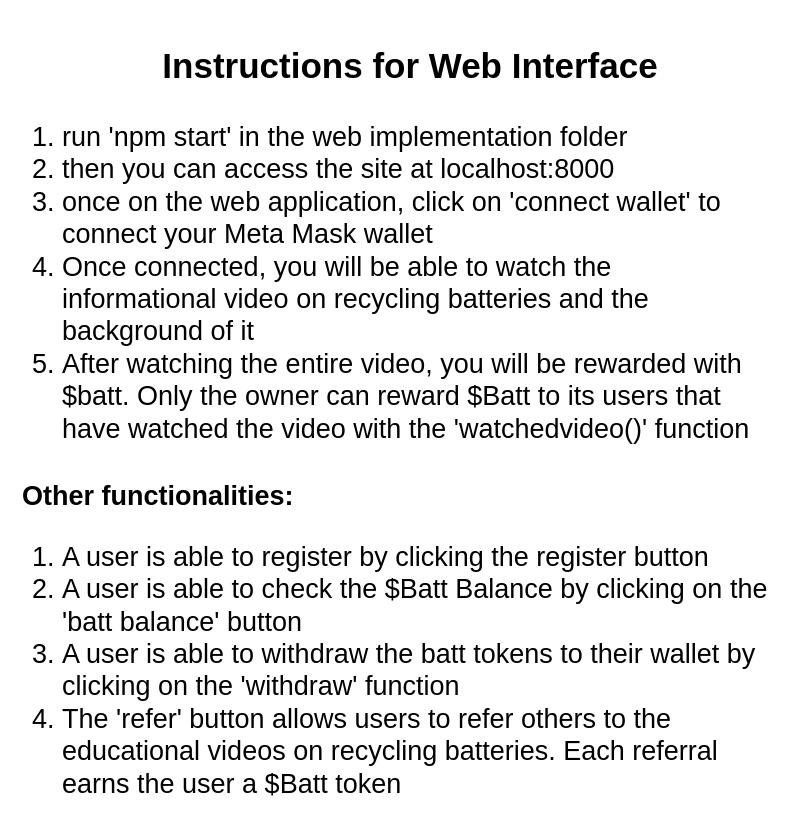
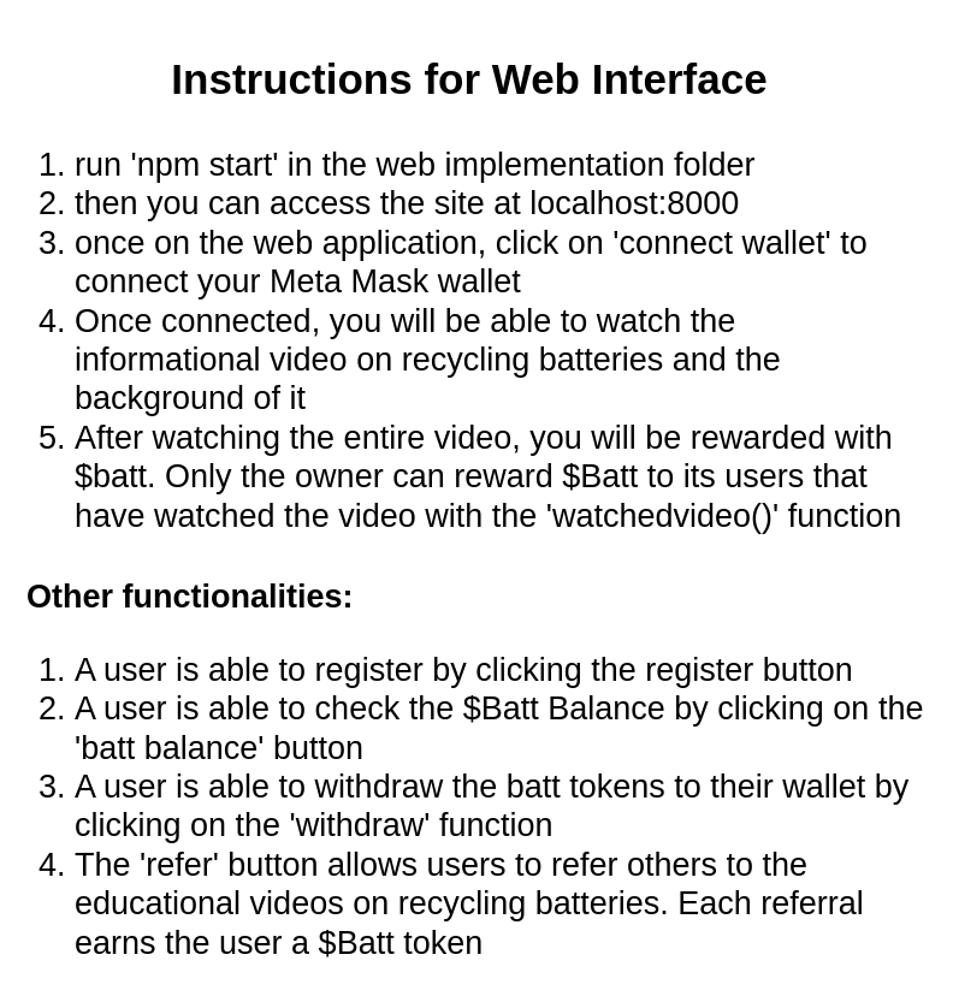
  <mxCell id="0" />
  <mxCell id="1" parent="0" />
- <mxCell id="2" value="&lt;h1&gt;&lt;font style=&quot;font-size: 35px&quot;&gt;Instructions for Web Interface&lt;/font&gt;&lt;/h1&gt;" style="text;html=1;strokeColor=none;fillColor=none;align=center;verticalAlign=middle;whiteSpace=wrap;rounded=0;" vertex="1" parent="1"><mxGeometry x="50" y="20" width="720" height="90" as="geometry" /></mxCell>
+ <mxCell id="2" value="&lt;h1&gt;&lt;font style=&quot;font-size: 35px&quot;&gt;Instructions for Web Interface&lt;/font&gt;&lt;/h1&gt;" style="text;html=1;strokeColor=none;fillColor=none;align=center;verticalAlign=middle;whiteSpace=wrap;rounded=0;" vertex="1" parent="1"><mxGeometry x="30" y="20" width="720" height="90" as="geometry" /></mxCell>
  <mxCell id="3" value="&lt;ol style=&quot;font-size: 27px&quot;&gt;&lt;li&gt;run 'npm start' in the web implementation folder&amp;nbsp;&lt;/li&gt;&lt;li&gt;then you can access the site at localhost:8000&lt;/li&gt;&lt;li&gt;once on the web application, click on 'connect wallet' to connect your Meta Mask wallet&lt;/li&gt;&lt;li&gt;Once connected, you will be able to watch the informational video on recycling batteries and the background of it&lt;/li&gt;&lt;li&gt;After watching the entire video, you will be rewarded with $batt. Only the owner can reward $Batt to its users that have watched the video with the 'watchedvideo()' function&lt;/li&gt;&lt;/ol&gt;&lt;div&gt;&lt;span style=&quot;font-size: 27px&quot;&gt;&lt;b&gt;Other functionalities:&lt;/b&gt;&lt;/span&gt;&lt;/div&gt;&lt;div&gt;&lt;ol style=&quot;font-size: 27px&quot;&gt;&lt;li&gt;A user is able to register by clicking the register button&lt;/li&gt;&lt;li&gt;A user is able to check the $Batt Balance by clicking on the 'batt balance' button&lt;/li&gt;&lt;li&gt;A user is able to withdraw the batt tokens to their wallet by clicking on the 'withdraw' function&lt;/li&gt;&lt;li&gt;The 'refer' button allows users to refer others to the educational videos on recycling batteries. Each referral earns the user a $Batt token&lt;/li&gt;&lt;/ol&gt;&lt;/div&gt;" style="text;html=1;strokeColor=none;fillColor=none;align=left;verticalAlign=middle;whiteSpace=wrap;rounded=0;fontSize=35;" vertex="1" parent="1"><mxGeometry x="20" y="310" width="750" height="300" as="geometry" /></mxCell>
